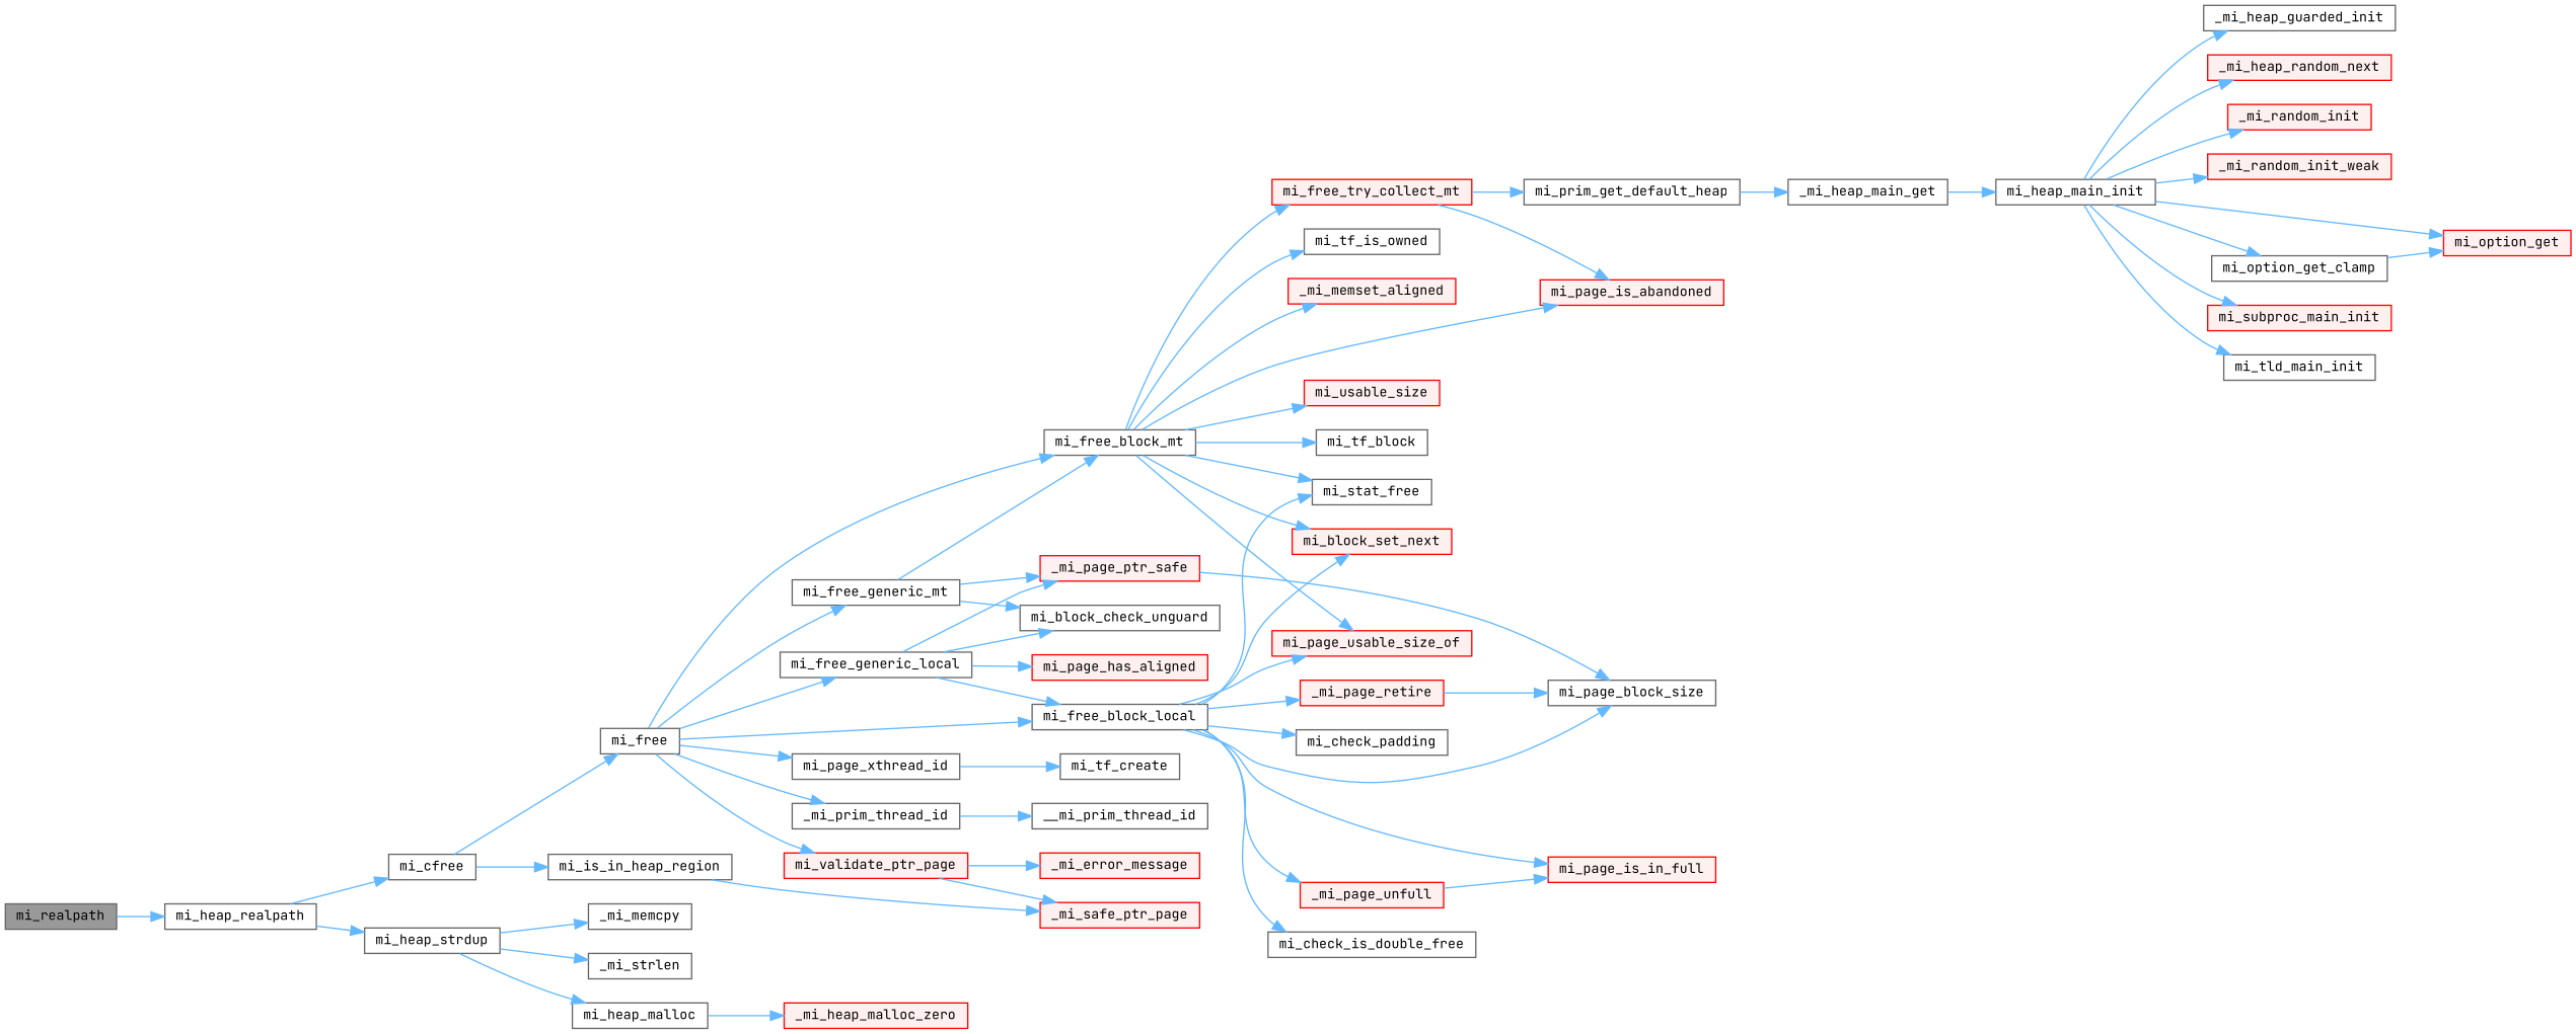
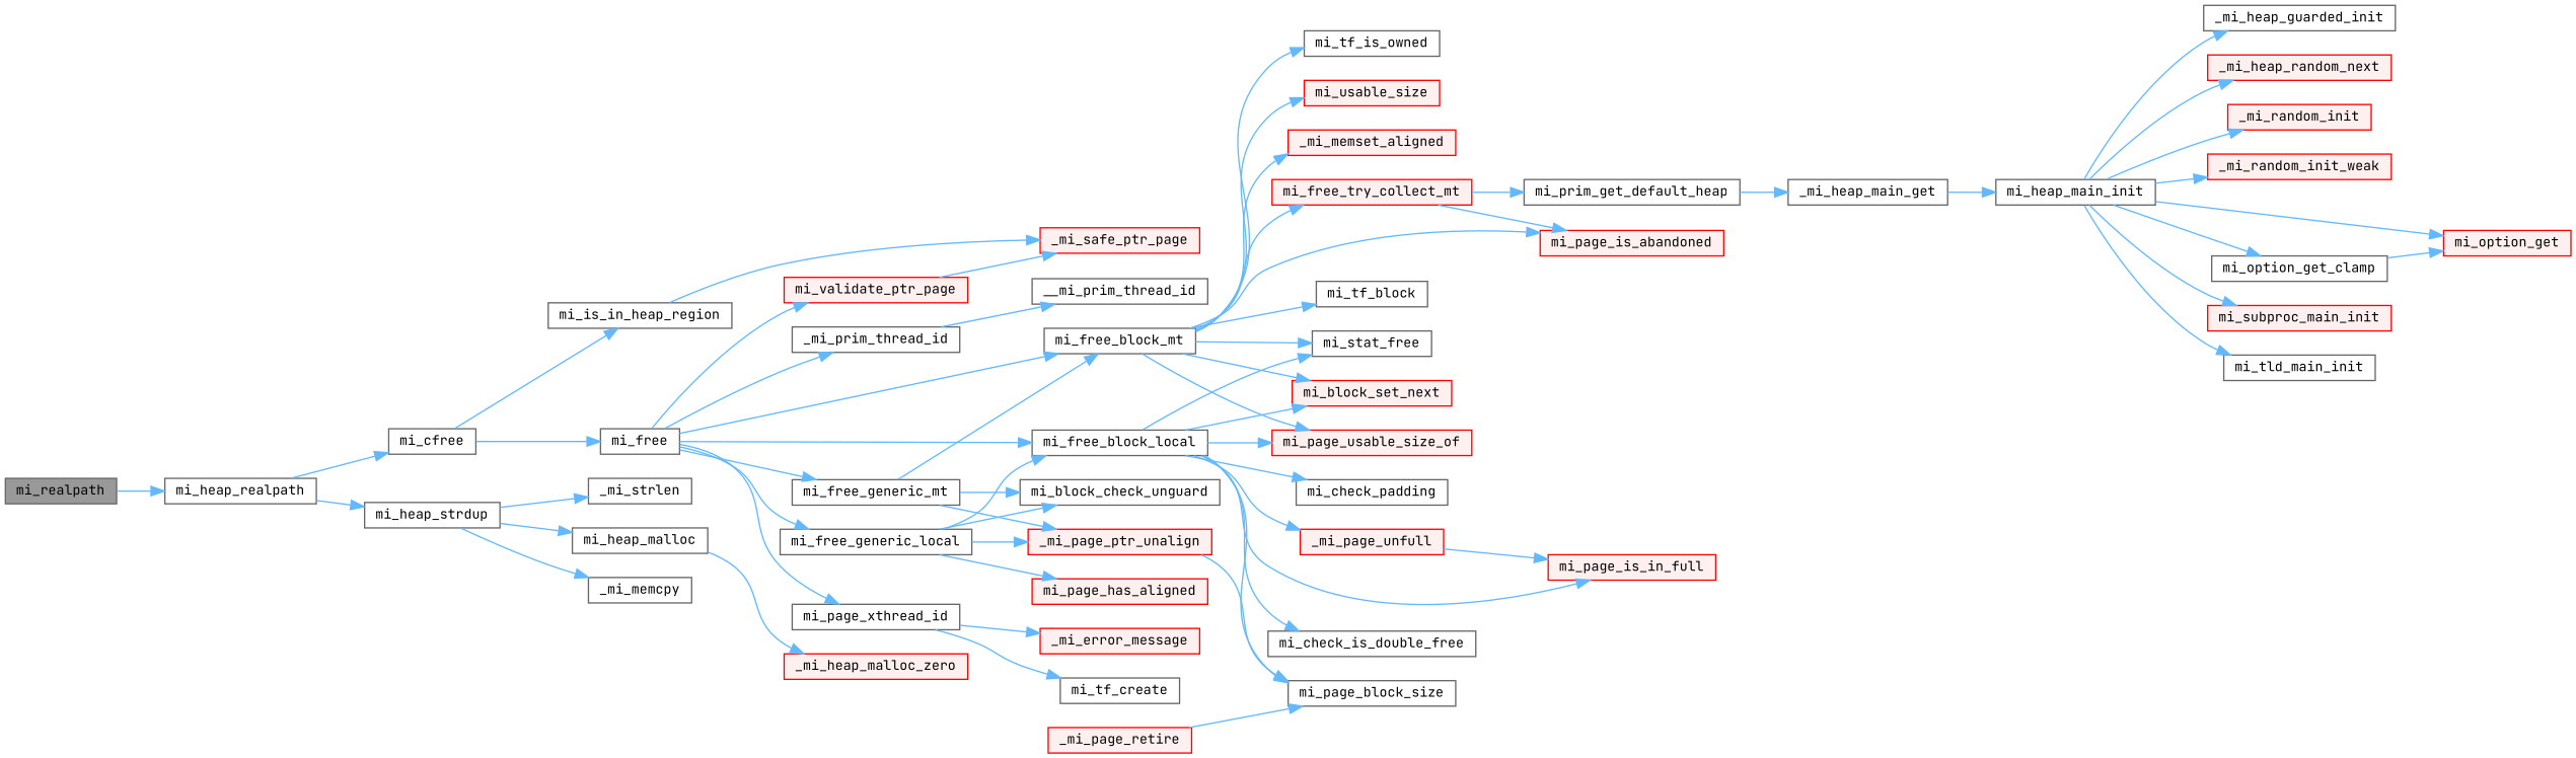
  digraph {
    fontname="JetBrains Mono"
    rankdir=LR
    node [color=grey40 fillcolor=white fontname="JetBrains Mono" fontsize=10 shape=box style=filled]
    edge [color=steelblue1 fontname="JetBrains Mono" fontsize=10 labelfontname=Helvetica labelfontsize=10 style=solid]
    n1 [color=gray40 fillcolor=grey60 fontcolor=black height=0.2 label=mi_realpath width=0.4]
    n2 [height=0.2 label=mi_heap_realpath width=0.4]
    n3 [height=0.2 label=mi_cfree width=0.4]
    n4 [height=0.2 label=mi_heap_strdup width=0.4]
    n5 [height=0.2 label=mi_prim_get_default_heap width=0.4]
    n6 [height=0.2 label=_mi_heap_main_get width=0.4]
    n7 [height=0.2 label=mi_free width=0.4]
    n8 [height=0.2 label=mi_is_in_heap_region width=0.4]
    n9 [height=0.2 label=_mi_memcpy width=0.4]
    n10 [height=0.2 label=_mi_strlen width=0.4]
    n11 [height=0.2 label=mi_heap_malloc width=0.4]
    n12 [height=0.2 label=_mi_prim_thread_id width=0.4]
    n13 [height=0.2 label=mi_free_block_local width=0.4]
    n14 [height=0.2 label=mi_free_block_mt width=0.4]
    n15 [height=0.2 label=mi_free_generic_local width=0.4]
    n16 [height=0.2 label=mi_free_generic_mt width=0.4]
    n17 [height=0.2 label=mi_page_xthread_id width=0.4]
    n18 [color=red fillcolor="#FFF0F0" height=0.2 label=mi_validate_ptr_page width=0.4]
    n19 [color=red fillcolor="#FFF0F0" height=0.2 label=_mi_safe_ptr_page width=0.4]
    n20 [height=0.2 label=__mi_prim_thread_id width=0.4]
    n21 [color=red fillcolor="#FFF0F0" height=0.2 label=_mi_page_retire width=0.4]
    n22 [height=0.2 label=mi_page_block_size width=0.4]
    n23 [color=red fillcolor="#FFF0F0" height=0.2 label=_mi_page_unfull width=0.4]
    n24 [color=red fillcolor="#FFF0F0" height=0.2 label=mi_page_is_in_full width=0.4]
    n25 [color=red fillcolor="#FFF0F0" height=0.2 label=mi_block_set_next width=0.4]
    n26 [height=0.2 label=mi_check_is_double_free width=0.4]
    n27 [height=0.2 label=mi_check_padding width=0.4]
    n28 [color=red fillcolor="#FFF0F0" height=0.2 label=mi_page_usable_size_of width=0.4]
    n29 [height=0.2 label=mi_stat_free width=0.4]
    n30 [color=red fillcolor="#FFF0F0" height=0.2 label=_mi_memset_aligned width=0.4]
    n31 [color=red fillcolor="#FFF0F0" height=0.2 label=mi_free_try_collect_mt width=0.4]
    n32 [color=red fillcolor="#FFF0F0" height=0.2 label=mi_page_is_abandoned width=0.4]
    n33 [height=0.2 label=mi_tf_block width=0.4]
    n34 [height=0.2 label=mi_tf_is_owned width=0.4]
    n35 [color=red fillcolor="#FFF0F0" height=0.2 label=mi_usable_size width=0.4]
-   n36 [color=red fillcolor="#FFF0F0" height=0.2 label=_mi_page_ptr_safe width=0.4]
+   n36 [color=red fillcolor="#FFF0F0" height=0.2 label=_mi_page_ptr_unalign width=0.4]
    n37 [height=0.2 label=mi_block_check_unguard width=0.4]
    n38 [color=red fillcolor="#FFF0F0" height=0.2 label=mi_page_has_aligned width=0.4]
    n39 [height=0.2 label=mi_tf_create width=0.4]
    n40 [color=red fillcolor="#FFF0F0" height=0.2 label=_mi_error_message width=0.4]
    n41 [height=0.2 label=mi_heap_main_init width=0.4]
    n42 [height=0.2 label=_mi_heap_guarded_init width=0.4]
    n43 [color=red fillcolor="#FFF0F0" height=0.2 label=_mi_heap_random_next width=0.4]
    n44 [color=red fillcolor="#FFF0F0" height=0.2 label=_mi_random_init width=0.4]
    n45 [color=red fillcolor="#FFF0F0" height=0.2 label=_mi_random_init_weak width=0.4]
    n46 [color=red fillcolor="#FFF0F0" height=0.2 label=mi_option_get width=0.4]
    n47 [height=0.2 label=mi_option_get_clamp width=0.4]
    n48 [color=red fillcolor="#FFF0F0" height=0.2 label=mi_subproc_main_init width=0.4]
    n49 [height=0.2 label=mi_tld_main_init width=0.4]
    n50 [color=red fillcolor="#FFF0F0" height=0.2 label=_mi_heap_malloc_zero width=0.4]
    n1 -> n2
    n2 -> n3
    n2 -> n4
    n3 -> n7
    n3 -> n8
    n4 -> n9
    n4 -> n10
    n4 -> n11
    n5 -> n6
    n6 -> n41
    n7 -> n12
    n7 -> n13
    n7 -> n14
    n7 -> n15
    n7 -> n16
    n7 -> n17
    n7 -> n18
    n8 -> n19
    n11 -> n50
    n12 -> n20
-   n13 -> n21
    n13 -> n22
    n13 -> n23
    n13 -> n24
    n13 -> n25
    n13 -> n26
    n13 -> n27
    n13 -> n28
    n13 -> n29
    n14 -> n25
    n14 -> n28
    n14 -> n29
    n14 -> n30
    n14 -> n31
    n14 -> n32
    n14 -> n33
    n14 -> n34
    n14 -> n35
    n15 -> n13
    n15 -> n36
    n15 -> n37
    n15 -> n38
    n16 -> n14
    n16 -> n36
    n16 -> n37
    n17 -> n39
    n18 -> n19
-   n18 -> n40
+   n17 -> n40
    n21 -> n22
    n23 -> n24
    n31 -> n5
    n31 -> n32
    n36 -> n22
    n41 -> n42
    n41 -> n43
    n41 -> n44
    n41 -> n45
    n41 -> n46
    n41 -> n47
    n41 -> n48
    n41 -> n49
    n47 -> n46
  }
